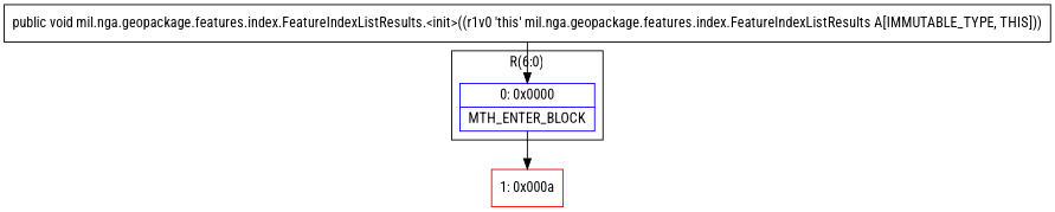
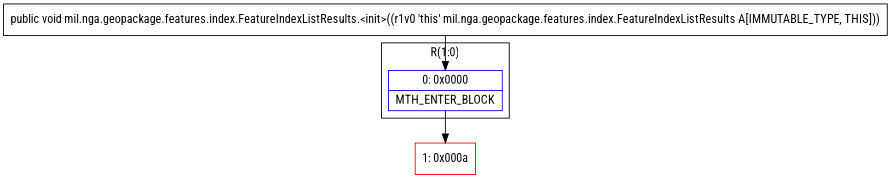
  digraph {
    fontname="Roboto Condensed"
    node [shape=record fontname="Roboto Condensed"]
    edge [fontname="Roboto Condensed"]
    n1 [color=blue label="{0\:\ 0x0000|MTH_ENTER_BLOCK\l}"]
    n2 [color=red label="{1\:\ 0x000a}"]
    n3 [label="{public void mil.nga.geopackage.features.index.FeatureIndexListResults.\<init\>((r1v0 'this' mil.nga.geopackage.features.index.FeatureIndexListResults A[IMMUTABLE_TYPE, THIS])) }"]
    subgraph cluster_1 {
-     label="R(6:0)"
+     label="R(1:0)"
      n1
    }
    n1 -> n2
    n3 -> n1
  }
